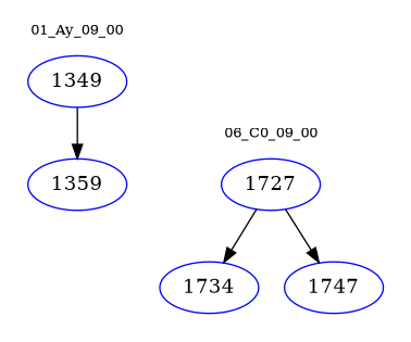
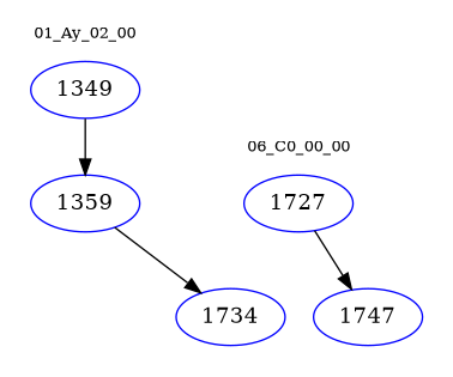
  digraph {
    node [color=blue]
    edge [color=black]
    n1 [label=1349]
    n2 [label=1359]
    n3 [label=1727]
    n4 [label=1734]
    n5 [label=1747]
    subgraph cluster_1 {
      color=white
      fontsize=10
-     label="01_Ay_09_00"
+     label="01_Ay_02_00"
      n1
      n2
    }
    subgraph cluster_2 {
      color=white
      fontsize=10
-     label="06_C0_09_00"
+     label="06_C0_00_00"
      n3
      n4
      n5
    }
    n1 -> n2
-   n3 -> n4
+   n2 -> n4
    n3 -> n5
  }
